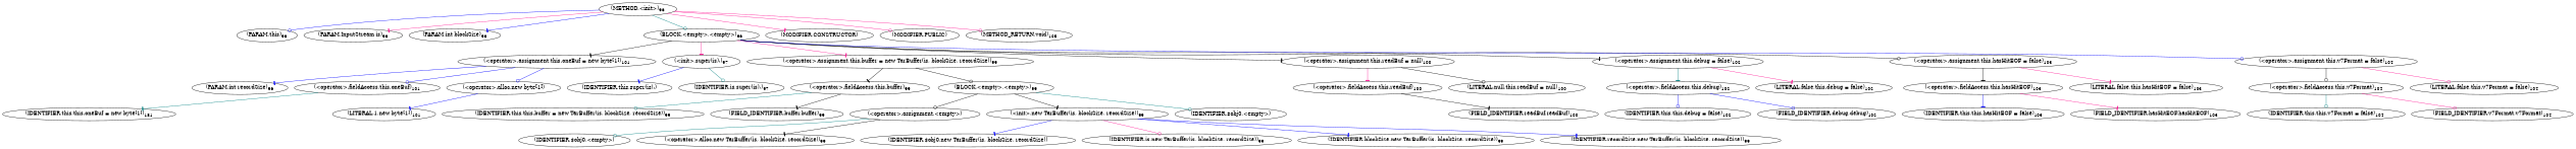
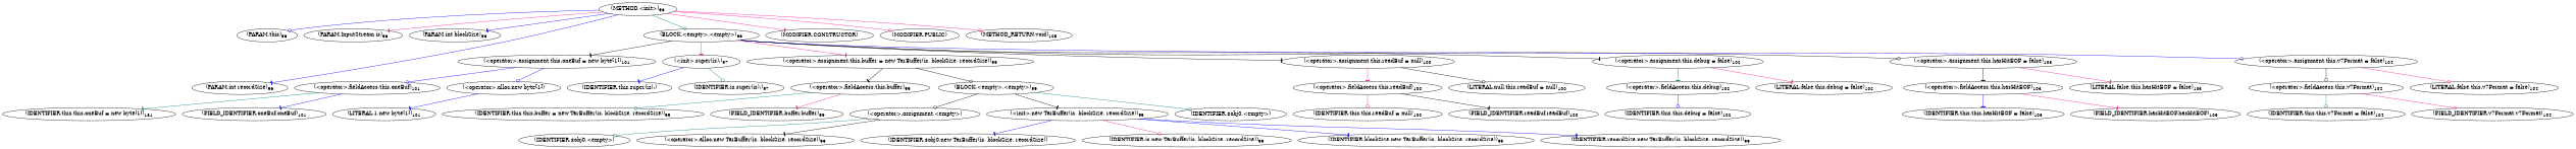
  digraph {
    edge [arrowhead=tee color=blue]
    n1 [label=<(METHOD,&lt;init&gt;)<SUB>96</SUB>>]
    n2 [label=<(PARAM,this)<SUB>96</SUB>>]
    n3 [label=<(PARAM,InputStream is)<SUB>96</SUB>>]
    n4 [label=<(PARAM,int blockSize)<SUB>96</SUB>>]
    n5 [label=<(PARAM,int recordSize)<SUB>96</SUB>>]
    n6 [label=<(BLOCK,&lt;empty&gt;,&lt;empty&gt;)<SUB>96</SUB>>]
    n7 [label=<(MODIFIER,CONSTRUCTOR)>]
    n8 [label=<(MODIFIER,PUBLIC)>]
    n9 [label=<(METHOD_RETURN,void)<SUB>105</SUB>>]
    n10 [label=<(&lt;init&gt;,super(is);)<SUB>97</SUB>>]
    n11 [label=<(&lt;operator&gt;.assignment,this.buffer = new TarBuffer(is, blockSize, recordSize))<SUB>99</SUB>>]
    n12 [label=<(&lt;operator&gt;.assignment,this.readBuf = null)<SUB>100</SUB>>]
    n13 [label=<(&lt;operator&gt;.assignment,this.oneBuf = new byte[1])<SUB>101</SUB>>]
    n14 [label=<(&lt;operator&gt;.assignment,this.debug = false)<SUB>102</SUB>>]
    n15 [label=<(&lt;operator&gt;.assignment,this.hasHitEOF = false)<SUB>103</SUB>>]
    n16 [label=<(&lt;operator&gt;.assignment,this.v7Format = false)<SUB>104</SUB>>]
    n17 [label=<(IDENTIFIER,this,super(is);)>]
    n18 [label=<(IDENTIFIER,is,super(is);)<SUB>97</SUB>>]
    n19 [label=<(&lt;operator&gt;.fieldAccess,this.buffer)<SUB>99</SUB>>]
    n20 [label=<(BLOCK,&lt;empty&gt;,&lt;empty&gt;)<SUB>99</SUB>>]
    n21 [label=<(&lt;operator&gt;.fieldAccess,this.readBuf)<SUB>100</SUB>>]
    n22 [label=<(LITERAL,null,this.readBuf = null)<SUB>100</SUB>>]
    n23 [label=<(&lt;operator&gt;.fieldAccess,this.oneBuf)<SUB>101</SUB>>]
    n24 [label=<(&lt;operator&gt;.alloc,new byte[1])>]
    n25 [label=<(&lt;operator&gt;.fieldAccess,this.debug)<SUB>102</SUB>>]
    n26 [label=<(LITERAL,false,this.debug = false)<SUB>102</SUB>>]
    n27 [label=<(&lt;operator&gt;.fieldAccess,this.hasHitEOF)<SUB>103</SUB>>]
    n28 [label=<(LITERAL,false,this.hasHitEOF = false)<SUB>103</SUB>>]
    n29 [label=<(&lt;operator&gt;.fieldAccess,this.v7Format)<SUB>104</SUB>>]
    n30 [label=<(LITERAL,false,this.v7Format = false)<SUB>104</SUB>>]
    n31 [label=<(IDENTIFIER,this,this.buffer = new TarBuffer(is, blockSize, recordSize))<SUB>99</SUB>>]
    n32 [label=<(FIELD_IDENTIFIER,buffer,buffer)<SUB>99</SUB>>]
    n33 [label=<(&lt;operator&gt;.assignment,&lt;empty&gt;)>]
    n34 [label=<(&lt;init&gt;,new TarBuffer(is, blockSize, recordSize))<SUB>99</SUB>>]
    n35 [label=<(IDENTIFIER,$obj0,&lt;empty&gt;)>]
    n36 [label=<(IDENTIFIER,$obj0,&lt;empty&gt;)>]
    n37 [label=<(&lt;operator&gt;.alloc,new TarBuffer(is, blockSize, recordSize))<SUB>99</SUB>>]
    n38 [label=<(IDENTIFIER,$obj0,new TarBuffer(is, blockSize, recordSize))>]
    n39 [label=<(IDENTIFIER,is,new TarBuffer(is, blockSize, recordSize))<SUB>99</SUB>>]
    n40 [label=<(IDENTIFIER,blockSize,new TarBuffer(is, blockSize, recordSize))<SUB>99</SUB>>]
    n41 [label=<(IDENTIFIER,recordSize,new TarBuffer(is, blockSize, recordSize))<SUB>99</SUB>>]
+   n42 [label=<(IDENTIFIER,this,this.readBuf = null)<SUB>100</SUB>>]
    n43 [label=<(FIELD_IDENTIFIER,readBuf,readBuf)<SUB>100</SUB>>]
    n44 [label=<(IDENTIFIER,this,this.oneBuf = new byte[1])<SUB>181</SUB>>]
+   n45 [label=<(FIELD_IDENTIFIER,oneBuf,oneBuf)<SUB>101</SUB>>]
    n46 [label=<(LITERAL,1,new byte[1])<SUB>101</SUB>>]
    n47 [label=<(IDENTIFIER,this,this.debug = false)<SUB>102</SUB>>]
-   n48 [label=<(FIELD_IDENTIFIER,debug,debug)<SUB>102</SUB>>]
    n49 [label=<(IDENTIFIER,this,this.hasHitEOF = false)<SUB>103</SUB>>]
    n50 [label=<(FIELD_IDENTIFIER,hasHitEOF,hasHitEOF)<SUB>103</SUB>>]
    n51 [label=<(IDENTIFIER,this,this.v7Format = false)<SUB>104</SUB>>]
    n52 [label=<(FIELD_IDENTIFIER,v7Format,v7Format)<SUB>104</SUB>>]
    n1 -> n2 [arrowhead=odot]
    n1 -> n3 [color=deeppink]
    n1 -> n4
-   n13 -> n5
+   n1 -> n5
    n1 -> n6 [arrowhead=odot color=teal]
    n1 -> n7 [color=deeppink]
    n1 -> n8 [arrowhead=odot color=deeppink]
    n1 -> n9 [arrowhead=odot color=deeppink]
    n6 -> n10 [color=deeppink]
    n6 -> n11 [color=deeppink]
    n6 -> n12 [color=black]
    n6 -> n13 [color=black]
    n6 -> n14 [color=black]
    n6 -> n15 [arrowhead=odot color=black]
    n6 -> n16 [arrowhead=odot]
    n10 -> n17
    n10 -> n18 [arrowhead=odot color=teal]
    n11 -> n19 [color=black]
    n11 -> n20 [arrowhead=odot color=black]
    n12 -> n21 [color=deeppink]
    n12 -> n22 [arrowhead=odot color=black]
    n13 -> n23 [arrowhead=odot]
    n13 -> n24 [arrowhead=odot]
    n14 -> n25 [color=teal]
    n14 -> n26 [color=deeppink]
    n15 -> n27 [color=black]
    n15 -> n28 [color=deeppink]
    n16 -> n29 [arrowhead=odot color=black]
    n16 -> n30 [arrowhead=odot color=deeppink]
    n19 -> n31 [arrowhead=odot color=teal]
-   n19 -> n32 [color=black]
+   n19 -> n32 [color=deeppink]
    n20 -> n33 [arrowhead=odot color=black]
    n20 -> n34 [color=black]
    n20 -> n35 [arrowhead=odot color=teal]
+   n21 -> n42 [arrowhead=odot color=deeppink]
    n21 -> n43 [color=black]
    n23 -> n44 [color=teal]
+   n23 -> n45
    n24 -> n46
    n25 -> n47 [arrowhead=odot]
-   n25 -> n48 [arrowhead=odot]
    n27 -> n49
    n27 -> n50 [color=deeppink]
    n29 -> n51 [arrowhead=odot color=teal]
    n29 -> n52 [arrowhead=odot color=deeppink]
    n33 -> n36 [arrowhead=odot color=teal]
    n33 -> n37 [color=black]
    n34 -> n38
    n34 -> n39 [arrowhead=odot color=deeppink]
    n34 -> n40
    n34 -> n41
  }
